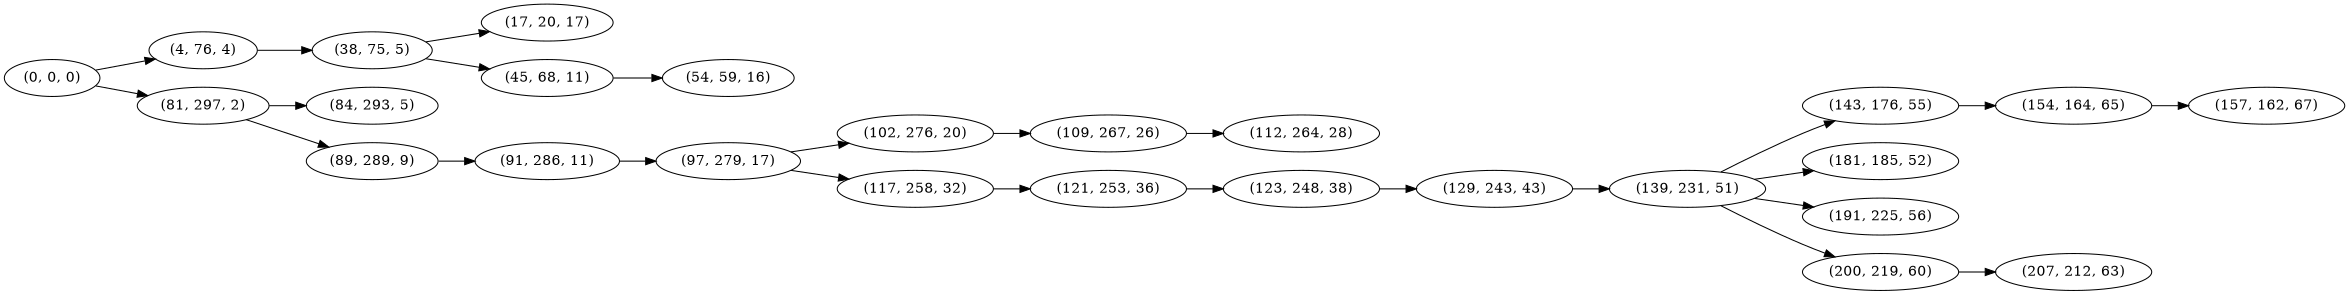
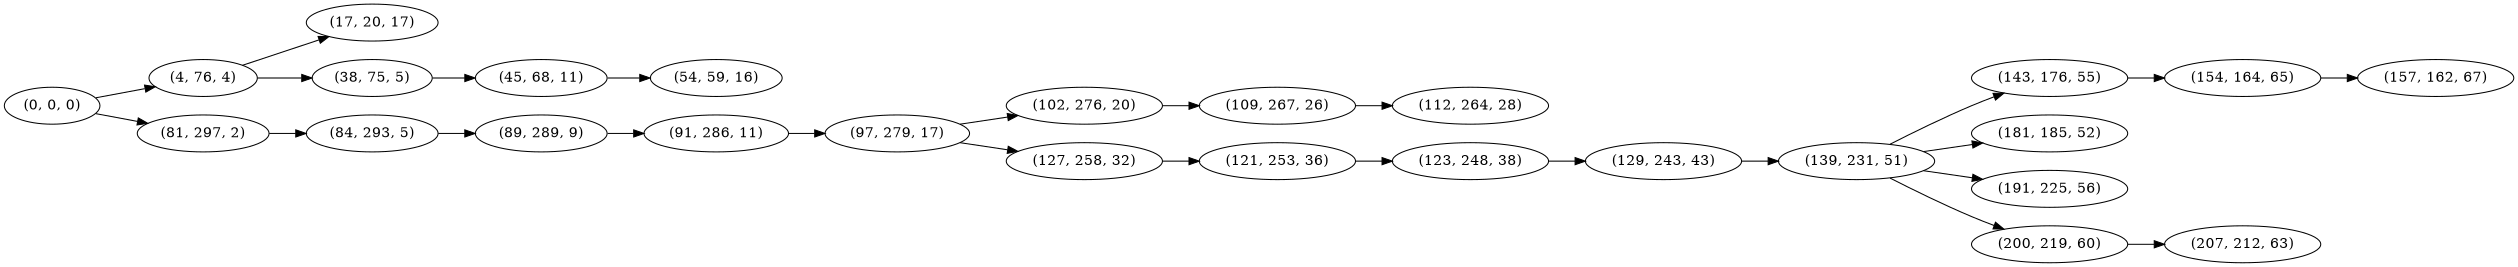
  digraph {
    rankdir=LR
    "(0, 0, 0)"
    "(4, 76, 4)"
    "(81, 297, 2)"
    "(17, 20, 17)"
    "(38, 75, 5)"
    "(84, 293, 5)"
    "(45, 68, 11)"
    "(54, 59, 16)"
    "(89, 289, 9)"
    "(91, 286, 11)"
    "(97, 279, 17)"
    "(102, 276, 20)"
-   "(117, 258, 32)"
+   "(117, 258, 32)" [label="(127, 258, 32)"]
    "(109, 267, 26)"
    "(112, 264, 28)"
    "(121, 253, 36)"
    "(123, 248, 38)"
    "(129, 243, 43)"
    "(139, 231, 51)"
    "(143, 176, 55)"
    "(181, 185, 52)"
    "(191, 225, 56)"
    "(200, 219, 60)"
    "(154, 164, 65)"
    "(157, 162, 67)"
    "(207, 212, 63)"
    "(0, 0, 0)" -> "(4, 76, 4)"
    "(0, 0, 0)" -> "(81, 297, 2)"
-   "(38, 75, 5)" -> "(17, 20, 17)"
+   "(4, 76, 4)" -> "(17, 20, 17)"
    "(4, 76, 4)" -> "(38, 75, 5)"
    "(81, 297, 2)" -> "(84, 293, 5)"
    "(38, 75, 5)" -> "(45, 68, 11)"
-   "(81, 297, 2)" -> "(89, 289, 9)"
+   "(84, 293, 5)" -> "(89, 289, 9)"
    "(45, 68, 11)" -> "(54, 59, 16)"
    "(89, 289, 9)" -> "(91, 286, 11)"
    "(91, 286, 11)" -> "(97, 279, 17)"
    "(97, 279, 17)" -> "(102, 276, 20)"
    "(97, 279, 17)" -> "(117, 258, 32)"
    "(102, 276, 20)" -> "(109, 267, 26)"
    "(117, 258, 32)" -> "(121, 253, 36)"
    "(109, 267, 26)" -> "(112, 264, 28)"
    "(121, 253, 36)" -> "(123, 248, 38)"
    "(123, 248, 38)" -> "(129, 243, 43)"
    "(129, 243, 43)" -> "(139, 231, 51)"
    "(139, 231, 51)" -> "(143, 176, 55)"
    "(139, 231, 51)" -> "(181, 185, 52)"
    "(139, 231, 51)" -> "(191, 225, 56)"
    "(139, 231, 51)" -> "(200, 219, 60)"
    "(143, 176, 55)" -> "(154, 164, 65)"
    "(200, 219, 60)" -> "(207, 212, 63)"
    "(154, 164, 65)" -> "(157, 162, 67)"
  }
